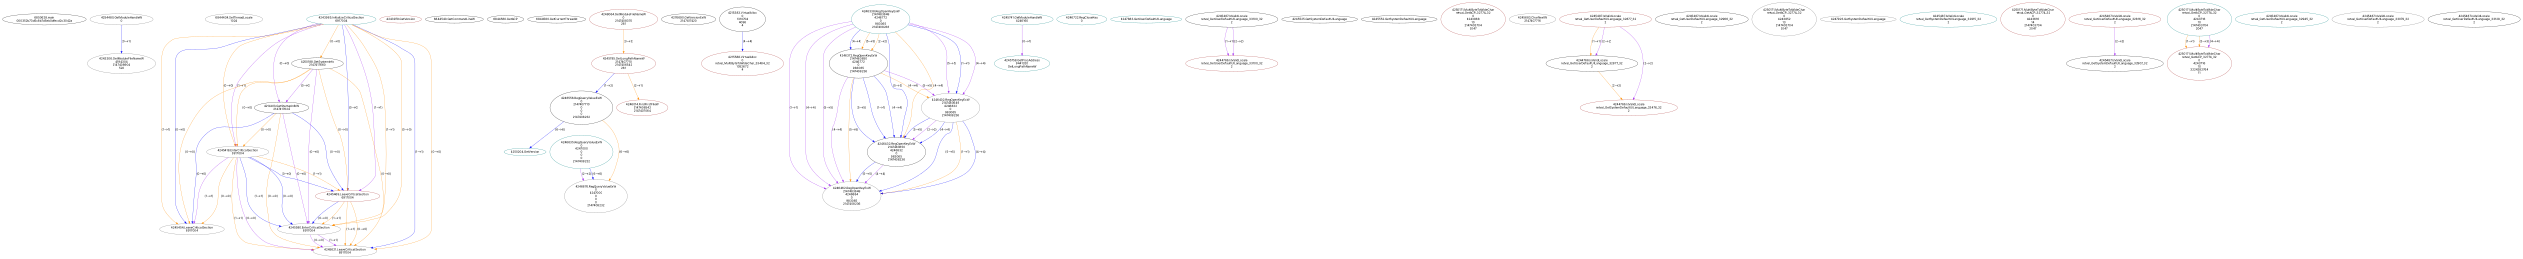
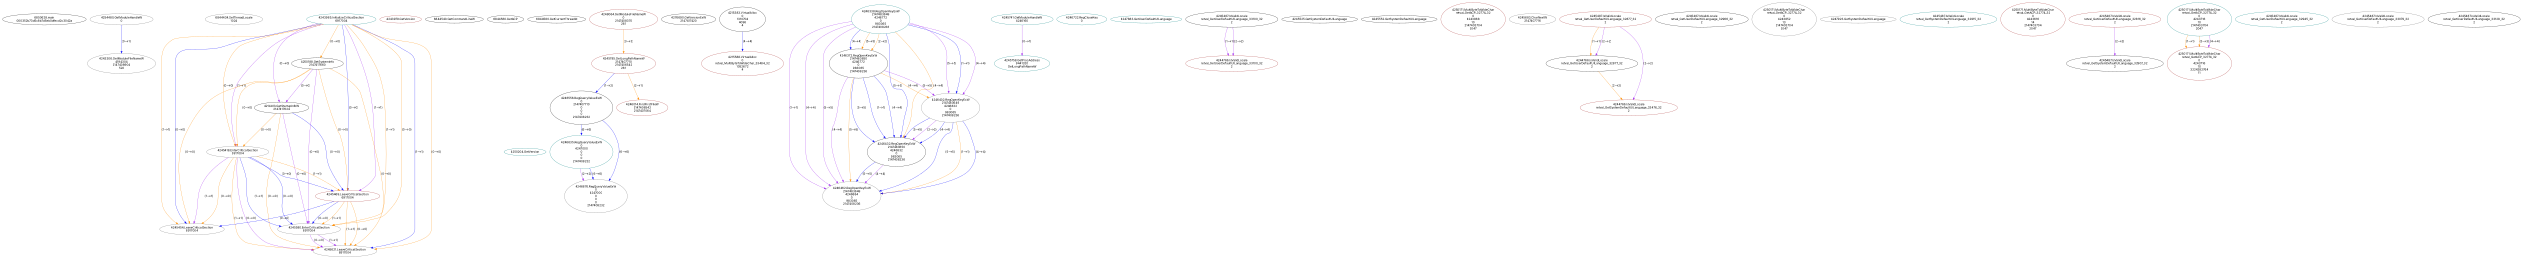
  digraph {
    fontname=Inter
    node [color=black fontname=Inter]
    edge [color=darkorange fontname=Inter]
    n1 [label="6850628.main\n000352b73d5c8b7d5eb0dfecd2c3042a"]
    n2 [color=gray40 label="4254480.GetModuleHandleW\n0"]
    n3 [color=gray40 label="4243306.GetModuleFileNameW\n4194304\n2147408904\n522"]
    n4 [color=gray40 label="6844434.SetThreadLocale\n1024"]
    n5 [color=teal label="4243965.InitializeCriticalSection\n6917004"]
    n6 [label="4250188.GetSystemInfo\n2147417660"]
    n7 [label="4214413.GetStartupInfoW\n2147417624"]
    n8 [color=gray40 label="4245418.EnterCriticalSection\n6917004"]
    n9 [color=brown label="4245469.LeaveCriticalSection\n6917004"]
    n10 [color=gray40 label="4245454.LeaveCriticalSection\n6917004"]
    n11 [color=gray40 label="4245580.EnterCriticalSection\n6917004"]
    n12 [color=gray40 label="4245621.LeaveCriticalSection\n6917004"]
    n13 [color=brown label="4243979.GetVersion\n"]
    n14 [label="6844540.GetCommandLineW\n"]
    n15 [label="6844560.GetACP\n"]
    n16 [label="6844580.GetCurrentThreadId\n"]
    n17 [color=teal label="4250204.GetVersion\n"]
    n18 [label="4276690.GetVersionExW\n2147417420"]
    n19 [color=brown label="4248064.GetModuleFileNameW\n0\n2147408370\n261"]
    n20 [color=brown label="4245785.GetLongPathNameW\n2147407710\n2147406542\n261"]
    n21 [label="4246556.RegQueryValueExW\n0\n2147407710\n0\n0\n0\n2147408232"]
    n22 [color=brown label="4246014.FindFirstFileW\n2147406542\n2147407064"]
    n23 [label="4215383.VirtualAlloc\n0\n1310704\n4096\n4"]
    n24 [color=brown label="4215588.VirtualAlloc\n0\nretval_MultiByteToWideChar_33484_32\n1052672\n4"]
    n25 [color=teal label="4246338.RegOpenKeyExW\n2147483649\n4246772\n0\n983065\n2147408236"]
    n26 [label="4246372.RegOpenKeyExW\n2147483650\n4246772\n0\n983065\n2147408236"]
    n27 [color=gray40 label="4246402.RegOpenKeyExW\n2147483649\n4246832\n0\n983065\n2147408236"]
    n28 [label="4246432.RegOpenKeyExW\n2147483650\n4246832\n0\n983065\n2147408236"]
    n29 [color=gray40 label="4246462.RegOpenKeyExW\n2147483649\n4246884\n0\n983065\n2147408236"]
    n30 [color=teal label="4245741.GetModuleHandleW\n4246160"]
    n31 [color=teal label="4245758.GetProcAddress\n9441320\nGetLongPathNameW"]
    n32 [color=teal label="4246635.RegQueryValueExW\n0\n4247000\n0\n0\n0\n2147408232"]
    n33 [color=gray40 label="4246676.RegQueryValueExW\n0\n4247000\n0\n0\n0\n2147408232"]
    n34 [color=teal label="4246722.RegCloseKey\n0"]
    n35 [color=teal label="4247883.GetUserDefaultUILanguage\n"]
    n36 [label="4245487.IsValidLocale\nretval_GetUserDefaultUILanguage_33100_32\n2"]
    n37 [color=brown label="4244766.IsValidLocale\nretval_GetUserDefaultUILanguage_33100_32\n2"]
    n38 [label="4245525.GetSystemDefaultUILanguage\n"]
    n39 [label="4245552.GetSystemDefaultUILanguage\n"]
    n40 [color=brown label="4250171.MultiByteToWideChar\nretval_GetACP_32774_32\n0\n4243868\n10\n2147403704\n2047"]
    n41 [color=gray40 label="4245683.CharNextW\n2147407716"]
    n42 [color=brown label="4245487.IsValidLocale\nretval_GetUserDefaultUILanguage_32877_32\n2"]
    n43 [label="4244766.IsValidLocale\nretval_GetUserDefaultUILanguage_32877_32\n2"]
    n44 [color=brown label="4244766.IsValidLocale\nretval_GetSystemDefaultUILanguage_33476_32\n2"]
    n45 [label="4245487.IsValidLocale\nretval_GetUserDefaultUILanguage_32966_32\n2"]
    n46 [color=gray40 label="4250171.MultiByteToWideChar\nretval_GetACP_32774_32\n0\n4243852\n13\n2147403704\n2047"]
    n47 [color=gray40 label="4247923.GetSystemDefaultUILanguage\n"]
    n48 [color=teal label="4245487.IsValidLocale\nretval_GetSystemDefaultUILanguage_32915_32\n2"]
    n49 [color=brown label="4250171.MultiByteToWideChar\nretval_GetACP_32774_32\n0\n4243616\n14\n2147403704\n2047"]
    n50 [color=brown label="4245487.IsValidLocale\nretval_GetUserDefaultUILanguage_32816_32\n2"]
    n51 [label="4245487.IsValidLocale\nretval_GetSystemDefaultUILanguage_32907_32\n2"]
    n52 [color=teal label="4250171.MultiByteToWideChar\nretval_GetACP_32774_32\n0\n4243716\n10\n2147403704\n2047"]
    n53 [color=brown label="4250171.MultiByteToWideChar\nretval_GetACP_32774_32\n0\n4243716\n10\n3224282764\n11"]
    n54 [color=teal label="4245487.IsValidLocale\nretval_GetUserDefaultUILanguage_32945_32\n2"]
    n55 [color=gray40 label="4245487.IsValidLocale\nretval_GetUserDefaultUILanguage_33079_32\n2"]
    n56 [label="4245487.IsValidLocale\nretval_GetUserDefaultUILanguage_33128_32\n2"]
    n2 -> n3 [color=blue label="(0-->1)"]
    n5 -> n6 [label="(0-->0)"]
    n5 -> n7 [color=purple label="(0-->0)"]
    n5 -> n8 [color=purple label="(1-->1)"]
    n5 -> n8 [label="(0-->0)"]
    n5 -> n9 [color=purple label="(1-->1)"]
    n5 -> n9 [color=blue label="(0-->0)"]
    n5 -> n10 [label="(1-->1)"]
    n5 -> n10 [color=blue label="(0-->0)"]
    n5 -> n11 [label="(1-->1)"]
    n5 -> n11 [label="(0-->0)"]
    n5 -> n12 [color=blue label="(1-->1)"]
    n5 -> n12 [label="(0-->0)"]
    n6 -> n7 [color=purple label="(0-->0)"]
    n6 -> n8 [label="(0-->0)"]
    n6 -> n9 [label="(0-->0)"]
    n6 -> n10 [label="(0-->0)"]
    n6 -> n11 [color=purple label="(0-->0)"]
    n6 -> n12 [label="(0-->0)"]
    n7 -> n8 [label="(0-->0)"]
    n7 -> n9 [color=blue label="(0-->0)"]
-   n7 -> n10 [color=blue label="(0-->0)"]
+   n9 -> n10 [color=blue label="(0-->0)"]
    n7 -> n11 [color=purple label="(0-->0)"]
    n7 -> n12 [label="(0-->0)"]
    n8 -> n9 [label="(1-->1)"]
    n8 -> n9 [color=blue label="(0-->0)"]
    n8 -> n10 [color=purple label="(1-->1)"]
    n8 -> n10 [label="(0-->0)"]
    n8 -> n11 [color=blue label="(1-->1)"]
    n8 -> n11 [color=blue label="(0-->0)"]
    n8 -> n12 [label="(1-->1)"]
    n8 -> n12 [color=purple label="(0-->0)"]
    n9 -> n11 [label="(1-->1)"]
    n9 -> n11 [color=blue label="(0-->0)"]
    n9 -> n12 [label="(1-->1)"]
    n9 -> n12 [label="(0-->0)"]
    n11 -> n12 [color=purple label="(1-->1)"]
    n11 -> n12 [color=purple label="(0-->0)"]
    n19 -> n20 [label="(3-->3)"]
    n20 -> n21 [color=blue label="(1-->2)"]
    n20 -> n22 [label="(2-->1)"]
-   n21 -> n17 [color=blue label="(6-->6)"]
-   n21 -> n33 [label="(6-->6)"]
+   n21 -> n32 [color=blue label="(6-->6)"]
+   n21 -> n33 [color=blue label="(6-->6)"]
    n23 -> n24 [color=blue label="(4-->4)"]
    n25 -> n26 [label="(2-->2)"]
    n25 -> n26 [color=blue label="(4-->4)"]
    n25 -> n26 [label="(5-->5)"]
    n25 -> n27 [color=blue label="(1-->1)"]
    n25 -> n27 [color=purple label="(4-->4)"]
    n25 -> n27 [color=purple label="(5-->5)"]
    n25 -> n28 [label="(4-->4)"]
    n25 -> n28 [color=blue label="(5-->5)"]
    n25 -> n29 [color=purple label="(1-->1)"]
    n25 -> n29 [color=purple label="(4-->4)"]
    n25 -> n29 [color=purple label="(5-->5)"]
    n26 -> n27 [label="(4-->4)"]
    n26 -> n27 [color=purple label="(5-->5)"]
    n26 -> n28 [color=blue label="(1-->1)"]
    n26 -> n28 [color=blue label="(4-->4)"]
    n26 -> n28 [color=blue label="(5-->5)"]
    n26 -> n29 [color=purple label="(4-->4)"]
    n26 -> n29 [label="(5-->5)"]
    n27 -> n28 [color=purple label="(2-->2)"]
    n27 -> n28 [color=blue label="(4-->4)"]
    n27 -> n28 [color=blue label="(5-->5)"]
    n27 -> n29 [label="(1-->1)"]
    n27 -> n29 [color=blue label="(4-->4)"]
    n27 -> n29 [color=blue label="(5-->5)"]
    n28 -> n29 [color=purple label="(4-->4)"]
    n28 -> n29 [color=blue label="(5-->5)"]
    n30 -> n31 [color=purple label="(0-->1)"]
    n32 -> n33 [color=purple label="(2-->2)"]
    n32 -> n33 [color=blue label="(6-->6)"]
    n36 -> n37 [color=purple label="(1-->1)"]
    n36 -> n37 [color=purple label="(2-->2)"]
    n42 -> n43 [label="(1-->1)"]
    n42 -> n43 [color=purple label="(2-->2)"]
    n42 -> n44 [color=purple label="(2-->2)"]
    n43 -> n44 [label="(2-->2)"]
    n50 -> n51 [color=purple label="(2-->2)"]
    n52 -> n53 [label="(1-->1)"]
    n52 -> n53 [label="(3-->3)"]
    n52 -> n53 [color=purple label="(4-->4)"]
  }
